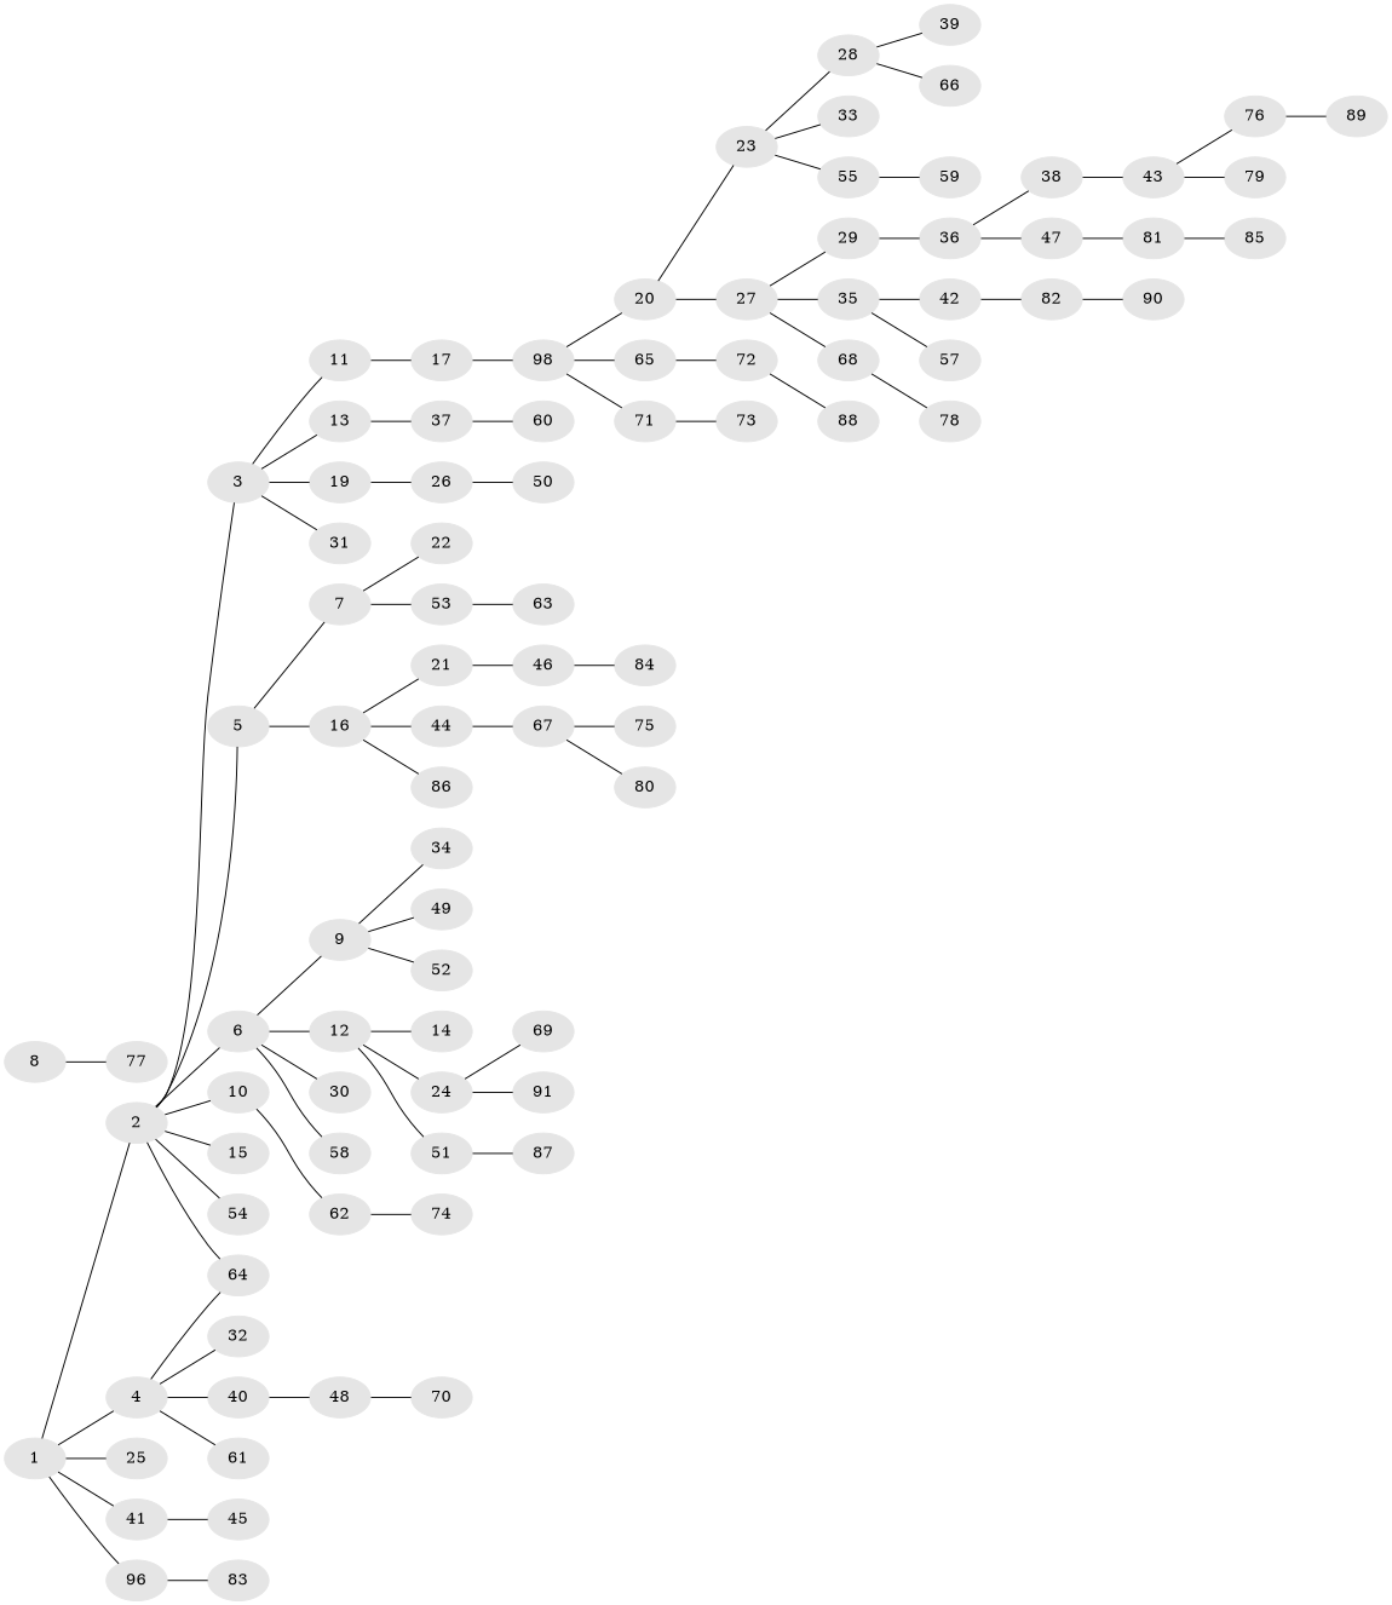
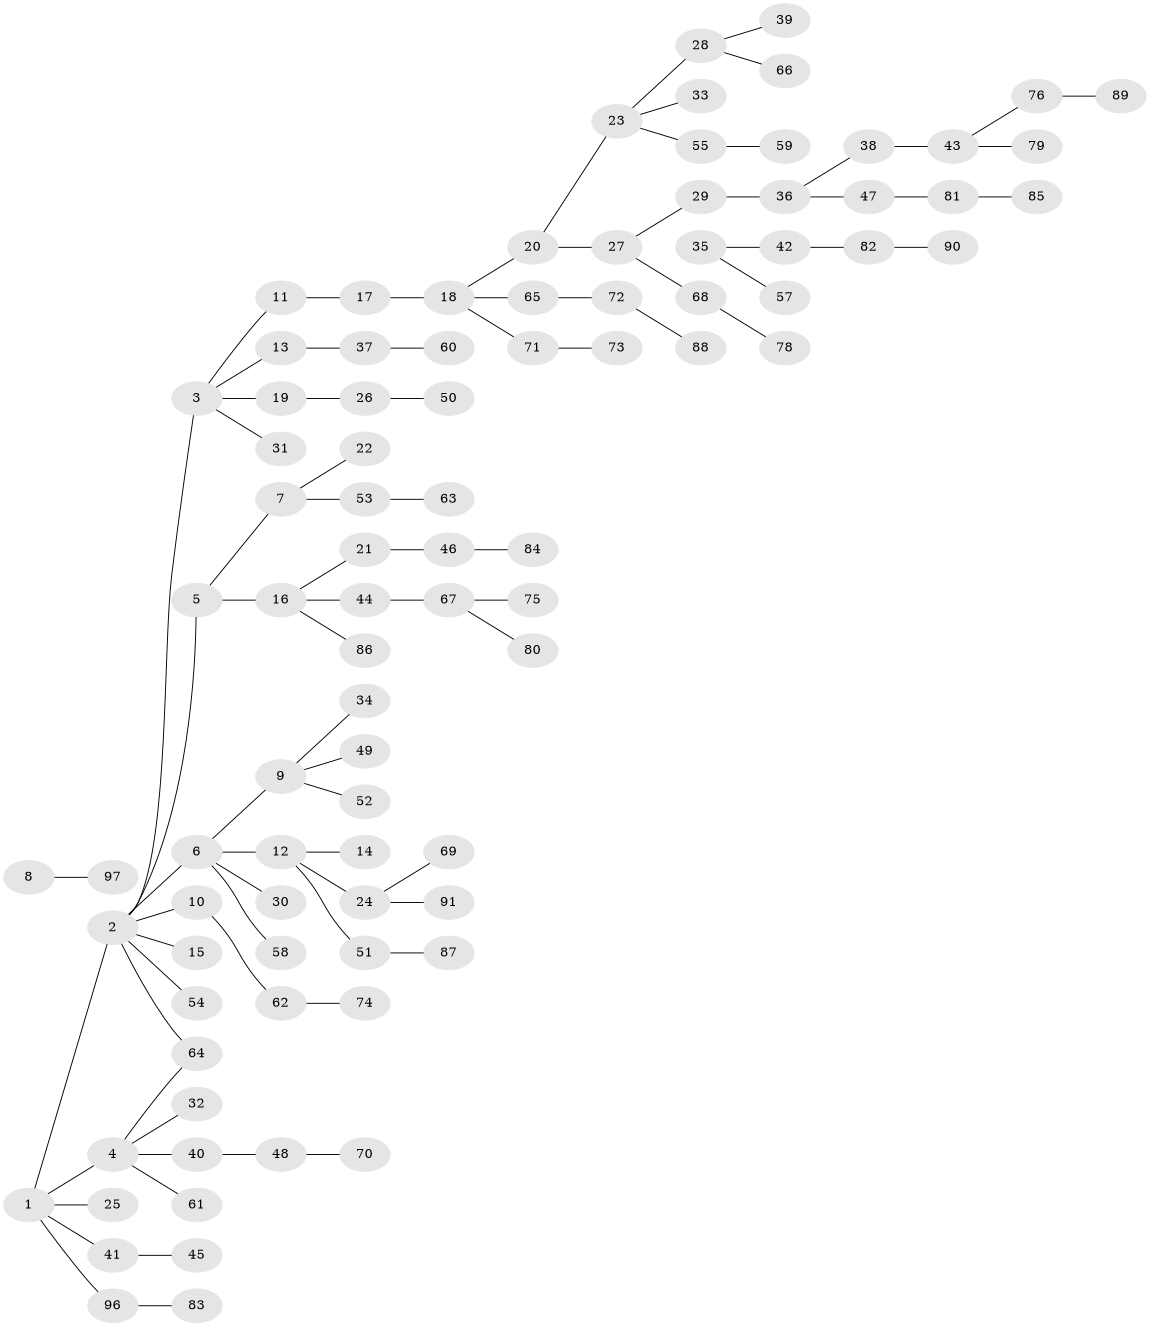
  graph {
    rankdir=LR
    node [color=gray90 style=filled]
    1
    2
    4
    25
    41
    n6 [label=96]
    3
    5
    6
    10
    15
    54
    64
    32
    40
    61
    45
    83
    11
    13
    19
    31
    7
    16
    9
    12
    30
    58
    62
    17
    37
    26
    8
-   77
+   77 [label=97]
    48
    22
    53
    21
    44
    86
    34
    49
    52
    14
    24
    51
    63
    74
-   18 [label=98]
+   18
    69
    91
    87
    60
    46
    67
    20
    65
    71
    23
    27
    72
    73
    50
    28
    33
    55
    29
    35
    68
    84
    39
    66
    59
    36
    42
    57
    78
    38
    47
    82
    43
    81
    76
    79
    70
    90
    89
    75
    80
    85
    88
    1 -- 2
    1 -- 4
    1 -- 25
    1 -- 41
    1 -- n6
    2 -- 3
    2 -- 5
    2 -- 6
    2 -- 10
    2 -- 15
    2 -- 54
    2 -- 64
    4 -- 64
    4 -- 32
    4 -- 40
    4 -- 61
    41 -- 45
    n6 -- 83
    3 -- 11
    3 -- 13
    3 -- 19
    3 -- 31
    5 -- 7
    5 -- 16
    6 -- 9
    6 -- 12
    6 -- 30
    6 -- 58
    10 -- 62
    40 -- 48
    11 -- 17
    13 -- 37
    19 -- 26
    7 -- 22
    7 -- 53
    16 -- 21
    16 -- 44
    16 -- 86
    9 -- 34
    9 -- 49
    9 -- 52
    12 -- 14
    12 -- 24
    12 -- 51
    62 -- 74
    17 -- 18
    37 -- 60
    26 -- 50
    8 -- 77
    48 -- 70
    53 -- 63
    21 -- 46
    44 -- 67
    24 -- 69
    24 -- 91
    51 -- 87
    18 -- 20
    18 -- 65
    18 -- 71
    46 -- 84
    67 -- 75
    67 -- 80
    20 -- 23
    20 -- 27
    65 -- 72
    71 -- 73
    23 -- 28
    23 -- 33
    23 -- 55
    27 -- 29
-   27 -- 35
    27 -- 68
    72 -- 88
    28 -- 39
    28 -- 66
    55 -- 59
    29 -- 36
    35 -- 42
    35 -- 57
    68 -- 78
    36 -- 38
    36 -- 47
    42 -- 82
    38 -- 43
    47 -- 81
    82 -- 90
    43 -- 76
    43 -- 79
    81 -- 85
    76 -- 89
  }
